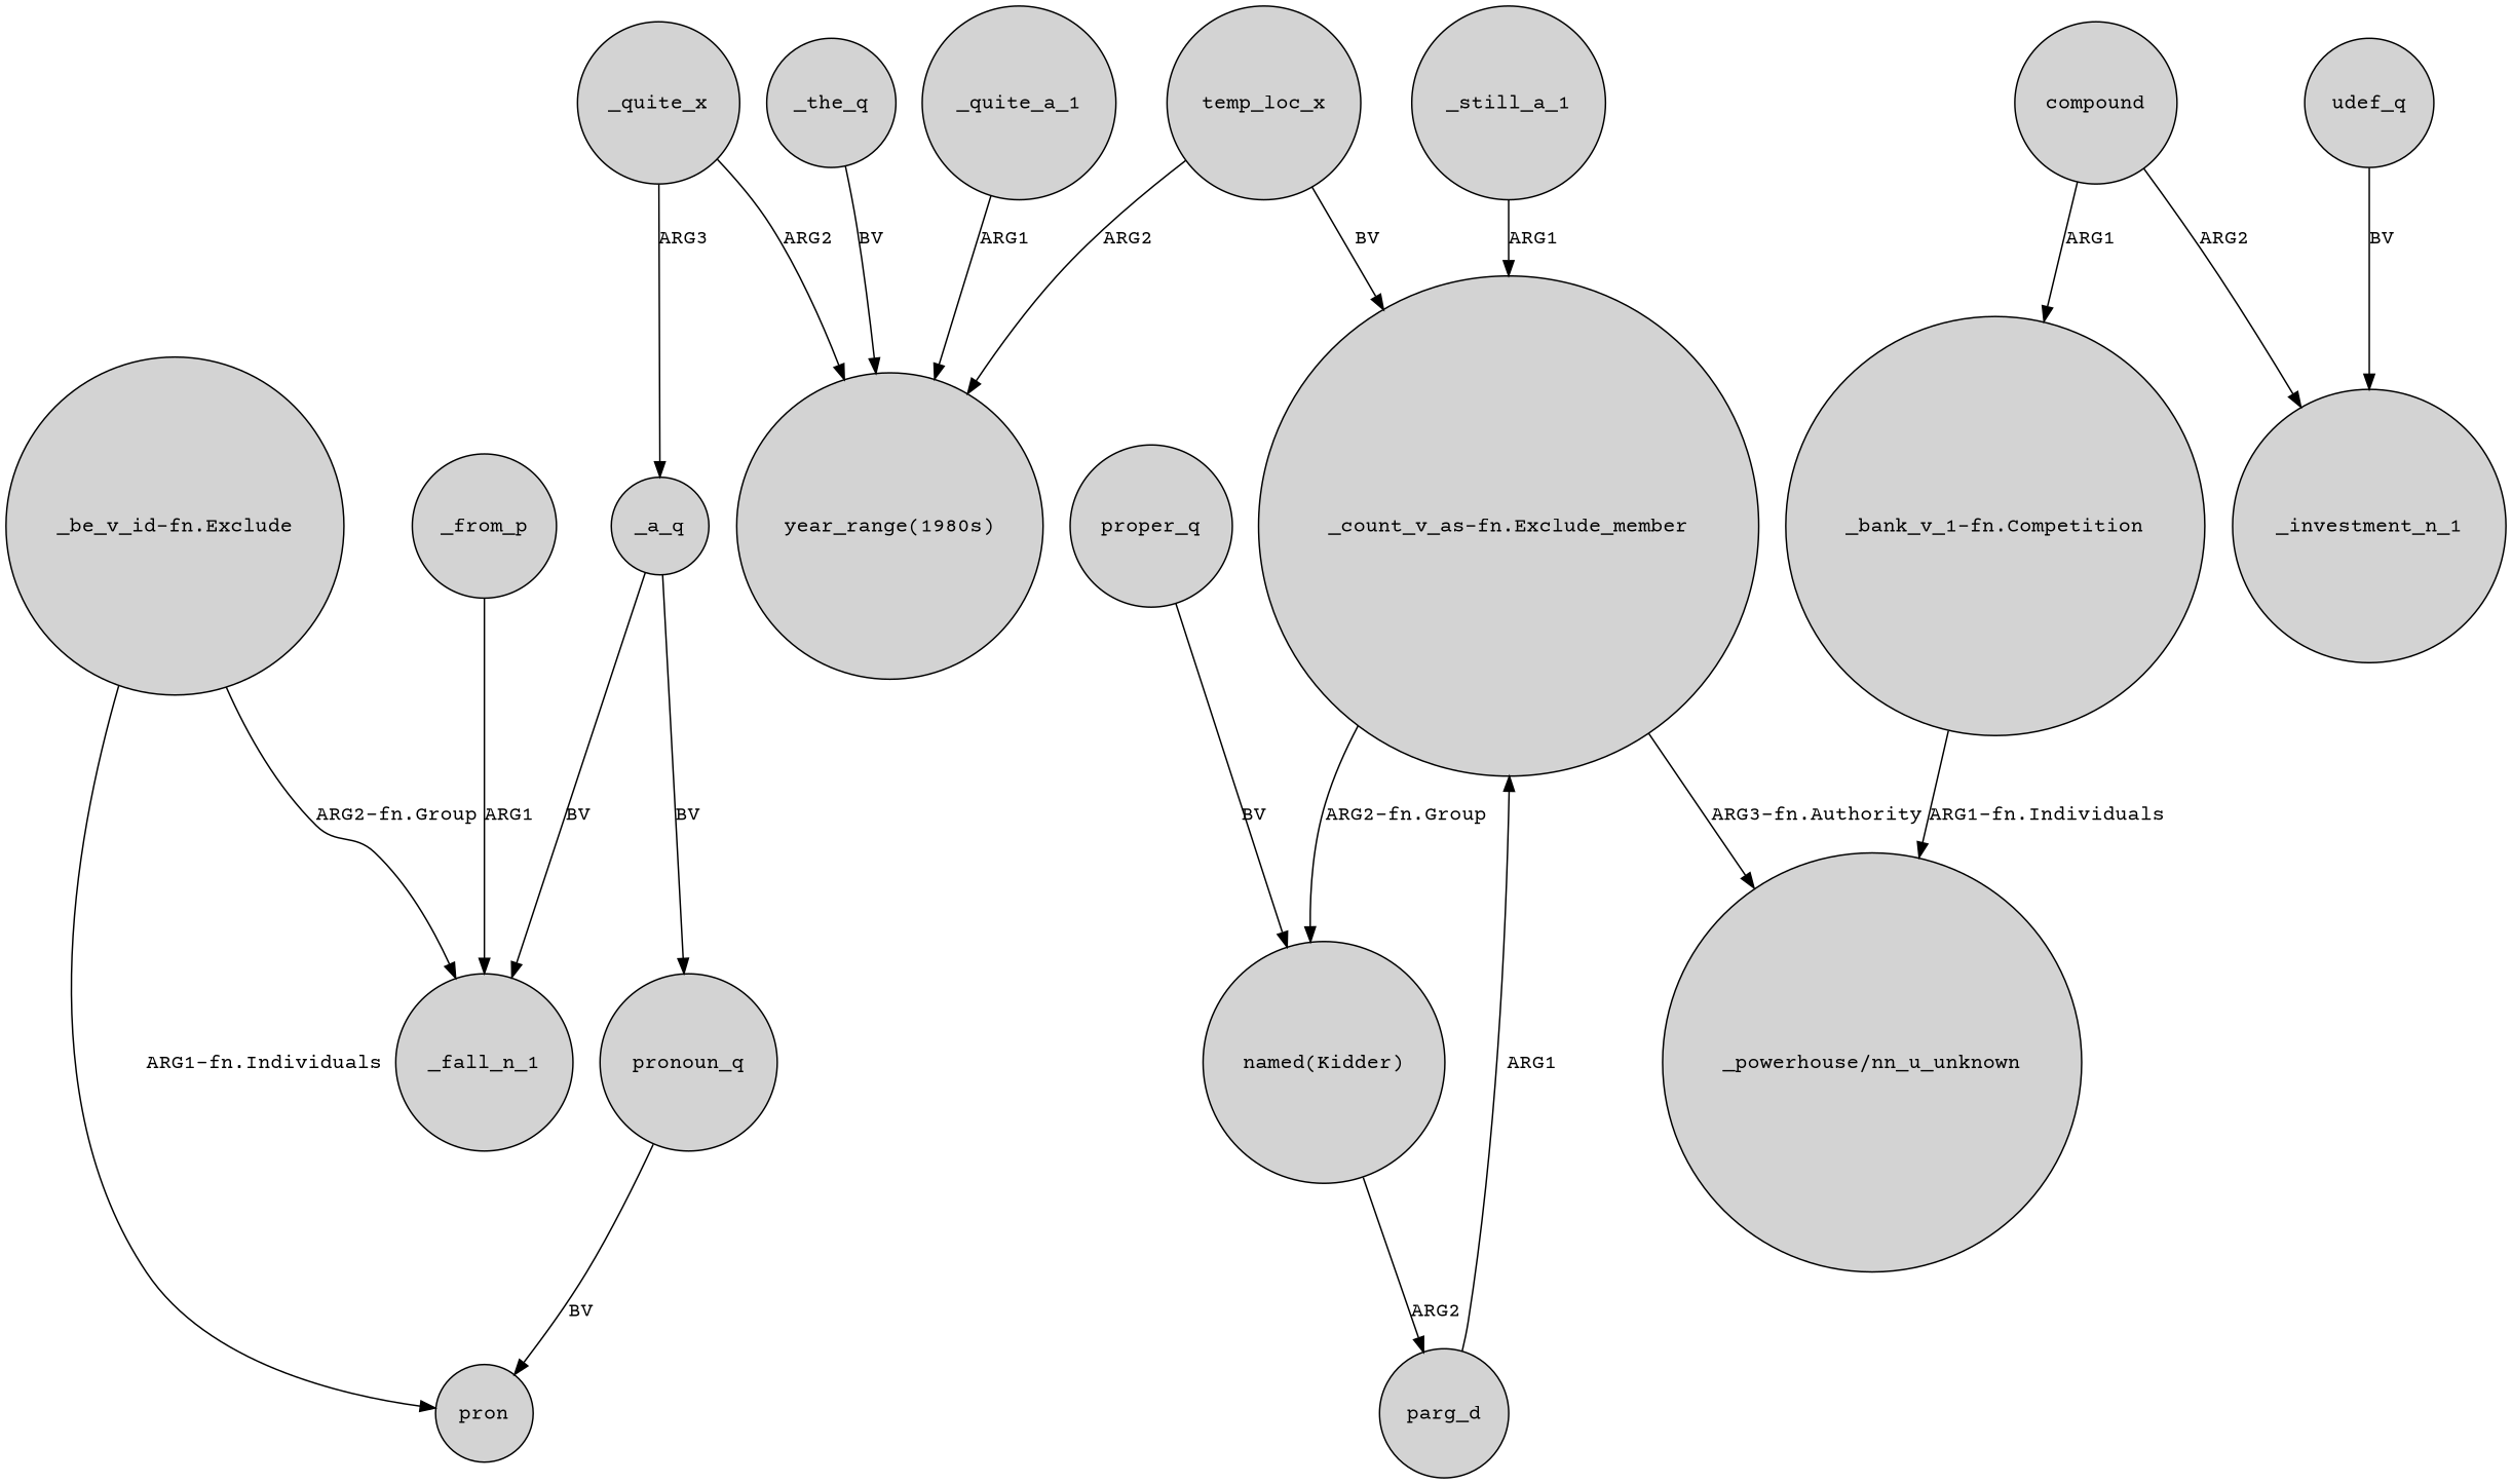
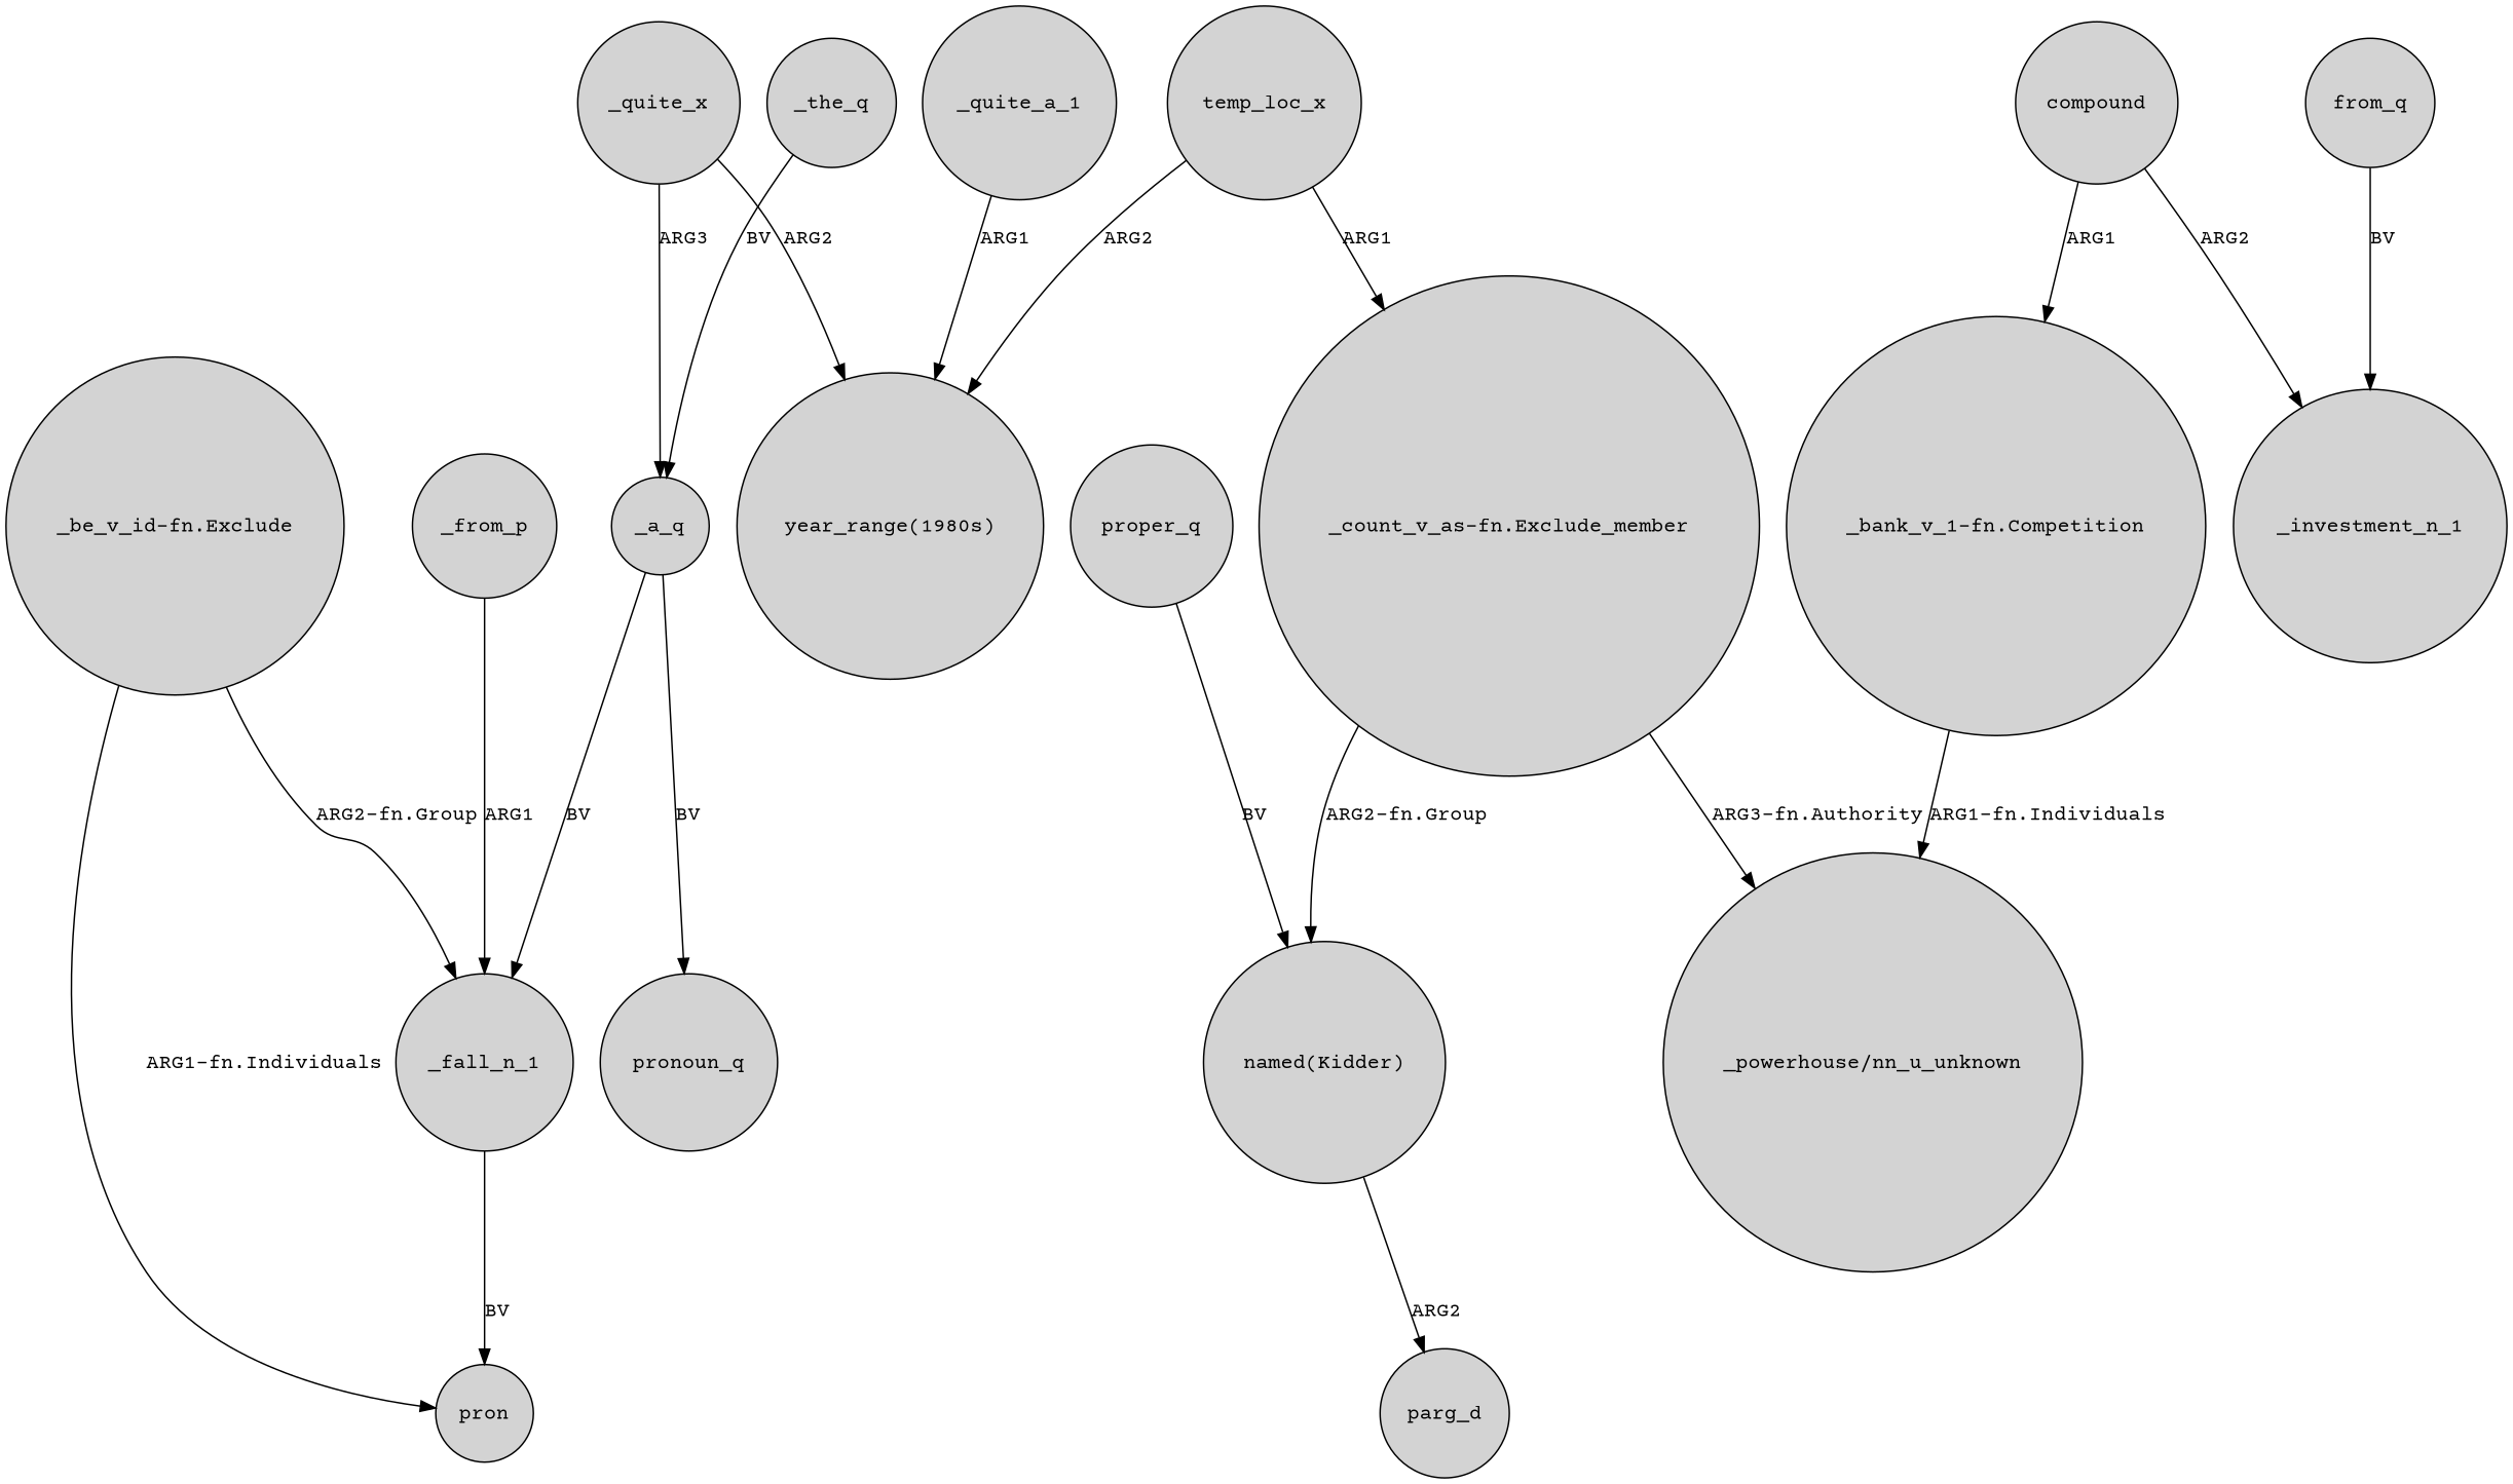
  digraph {
    fontname="Courier Prime"
    node [fontname="Courier Prime" shape=circle style=filled]
    edge [fontname="Courier Prime"]
    n1 [label="_be_v_id-fn.Exclude"]
    pron
    _fall_n_1
    compound
    _investment_n_1
    "_bank_v_1-fn.Competition"
    "_powerhouse/nn_u_unknown"
    _quite_x
    _a_q
    "year_range(1980s)"
    pronoun_q
-   _still_a_1
    "_count_v_as-fn.Exclude_member"
    "named(Kidder)"
    parg_d
    _from_p
    n17 [label=_quite_a_1]
    _the_q
    temp_loc_x
-   udef_q
+   udef_q [label=from_q]
    proper_q
    n1 -> pron [label="ARG1-fn.Individuals"]
    n1 -> _fall_n_1 [label="ARG2-fn.Group"]
    compound -> _investment_n_1 [label=ARG2]
    compound -> "_bank_v_1-fn.Competition" [label=ARG1]
    "_bank_v_1-fn.Competition" -> "_powerhouse/nn_u_unknown" [label="ARG1-fn.Individuals"]
    _quite_x -> _a_q [label=ARG3]
    _quite_x -> "year_range(1980s)" [label=ARG2]
    _a_q -> _fall_n_1 [label=BV]
    _a_q -> pronoun_q [label=BV]
-   pronoun_q -> pron [label=BV]
-   _still_a_1 -> "_count_v_as-fn.Exclude_member" [label=ARG1]
+   _fall_n_1 -> pron [label=BV]
    "_count_v_as-fn.Exclude_member" -> "_powerhouse/nn_u_unknown" [label="ARG3-fn.Authority"]
    "_count_v_as-fn.Exclude_member" -> "named(Kidder)" [label="ARG2-fn.Group"]
    "named(Kidder)" -> parg_d [label=ARG2]
-   parg_d -> "_count_v_as-fn.Exclude_member" [label=ARG1]
    _from_p -> _fall_n_1 [label=ARG1]
    n17 -> "year_range(1980s)" [label=ARG1]
-   _the_q -> "year_range(1980s)" [label=BV]
+   _the_q -> _a_q [label=BV]
    temp_loc_x -> "year_range(1980s)" [label=ARG2]
-   temp_loc_x -> "_count_v_as-fn.Exclude_member" [label=BV]
+   temp_loc_x -> "_count_v_as-fn.Exclude_member" [label=ARG1]
    udef_q -> _investment_n_1 [label=BV]
    proper_q -> "named(Kidder)" [label=BV]
  }
